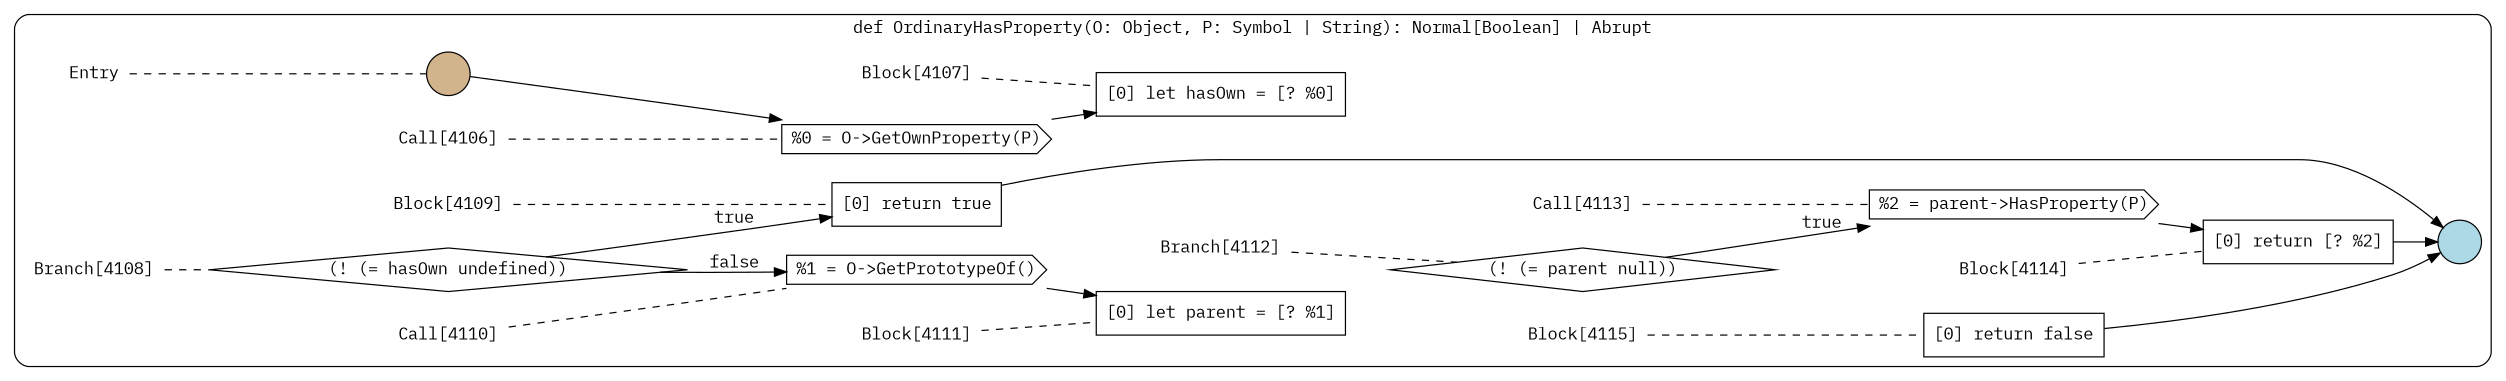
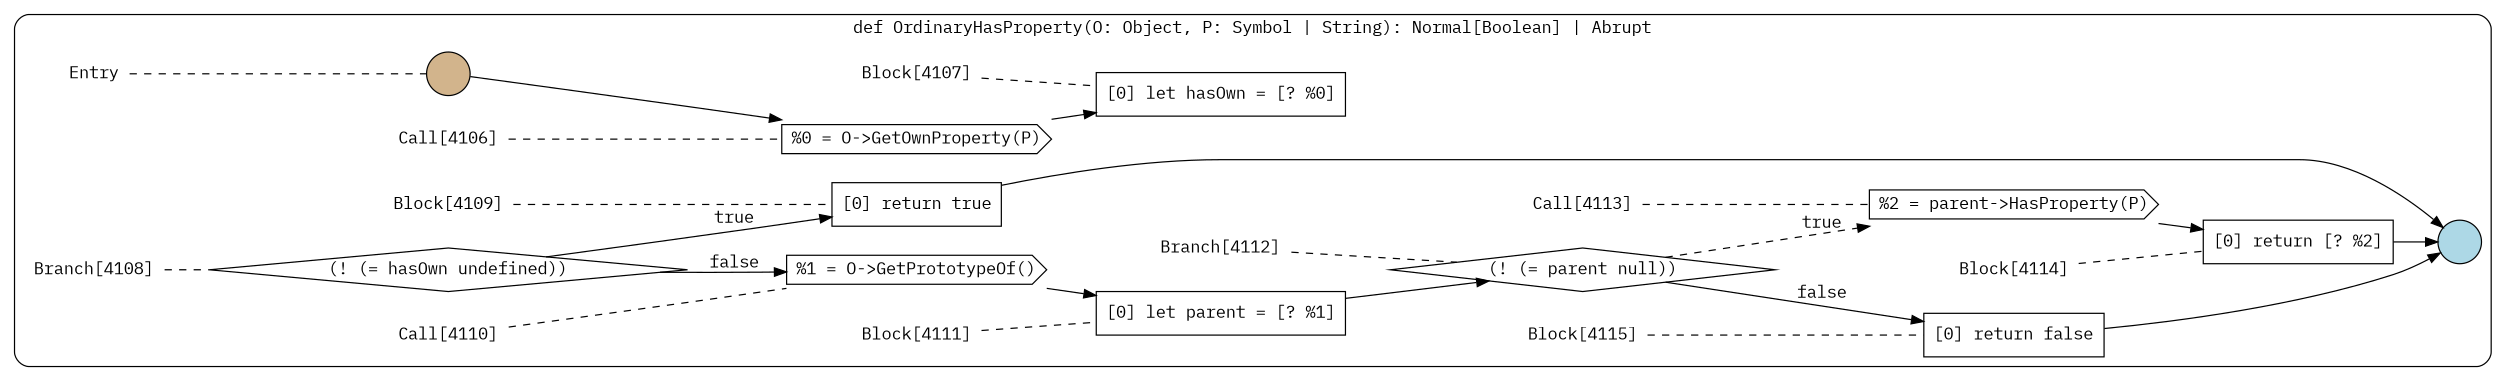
  digraph {
    fontname="IBM Plex Mono"
    rankdir=LR
    node [fontname="IBM Plex Mono" shape=none color=black style=filled]
    edge [color=black fontname="IBM Plex Mono"]
    n1 [label=<<font color="black">Entry</font>> color="" style=""]
    n2 [fillcolor=tan label=" " shape=circle]
    n3 [fillcolor=white label=<<font color="black">%0 = O-&gt;GetOwnProperty(P)</font>> shape=cds]
    n4 [fillcolor=white label=<<font color="black">[0] let hasOwn = [? %0]<BR ALIGN="LEFT"/></font>> shape=box]
    n5 [fillcolor=lightblue label=" " shape=circle]
    n6 [label=<<font color="black">Call[4106]</font>> color="" style=""]
    n7 [fillcolor=white label=<<font color="black">(! (= hasOwn undefined))</font>> shape=diamond]
    n8 [label=<<font color="black">Block[4107]</font>> color="" style=""]
    n9 [fillcolor=white label=<<font color="black">[0] return true<BR ALIGN="LEFT"/></font>> shape=box]
    n10 [fillcolor=white label=<<font color="black">%1 = O-&gt;GetPrototypeOf()</font>> shape=cds]
    n11 [label=<<font color="black">Branch[4108]</font>> color="" style=""]
    n12 [fillcolor=white label=<<font color="black">[0] let parent = [? %1]<BR ALIGN="LEFT"/></font>> shape=box]
    n13 [label=<<font color="black">Block[4109]</font>> color="" style=""]
    n14 [label=<<font color="black">Call[4110]</font>> color="" style=""]
    n15 [fillcolor=white label=<<font color="black">(! (= parent null))</font>> shape=diamond]
    n16 [label=<<font color="black">Block[4111]</font>> color="" style=""]
    n17 [fillcolor=white label=<<font color="black">%2 = parent-&gt;HasProperty(P)</font>> shape=cds]
    n18 [fillcolor=white label=<<font color="black">[0] return false<BR ALIGN="LEFT"/></font>> shape=box]
    n19 [label=<<font color="black">Branch[4112]</font>> color="" style=""]
    n20 [fillcolor=white label=<<font color="black">[0] return [? %2]<BR ALIGN="LEFT"/></font>> shape=box]
    n21 [label=<<font color="black">Call[4113]</font>> color="" style=""]
    n22 [label=<<font color="black">Block[4115]</font>> color="" style=""]
    n23 [label=<<font color="black">Block[4114]</font>> color="" style=""]
    subgraph cluster_1 {
      label="def OrdinaryHasProperty(O: Object, P: Symbol | String): Normal[Boolean] | Abrupt"
      style=rounded
      n1
      n2
      n3
      n4
      n5
      n6
      n7
      n8
      n9
      n10
      n11
      n12
      n13
      n14
      n15
      n16
      n17
      n18
      n19
      n20
      n21
      n22
      n23
    }
    n1 -> n2 [arrowhead=none style=dashed]
    n2 -> n3
    n3 -> n4
    n6 -> n3 [arrowhead=none style=dashed]
    n7 -> n9 [label=<<font color="black">true</font>>]
    n7 -> n10 [label=<<font color="black">false</font>>]
    n8 -> n4 [arrowhead=none style=dashed]
    n9 -> n5
    n10 -> n12
    n11 -> n7 [arrowhead=none style=dashed]
+   n12 -> n15
    n13 -> n9 [arrowhead=none style=dashed]
    n14 -> n10 [arrowhead=none style=dashed]
-   n15 -> n17 [label=<<font color="black">true</font>>]
+   n15 -> n17 [label=<<font color="black">true</font>> style=dashed]
+   n15 -> n18 [label=<<font color="black">false</font>>]
    n16 -> n12 [arrowhead=none style=dashed]
    n17 -> n20
    n18 -> n5
    n19 -> n15 [arrowhead=none style=dashed]
    n20 -> n5
    n21 -> n17 [arrowhead=none style=dashed]
    n22 -> n18 [arrowhead=none style=dashed]
    n23 -> n20 [arrowhead=none style=dashed]
  }
